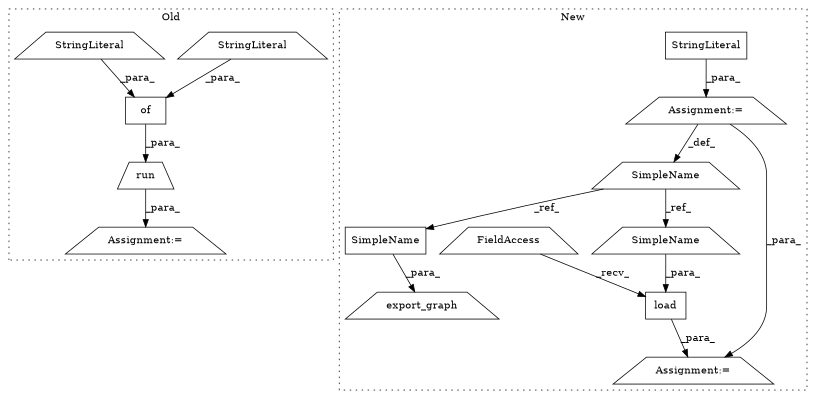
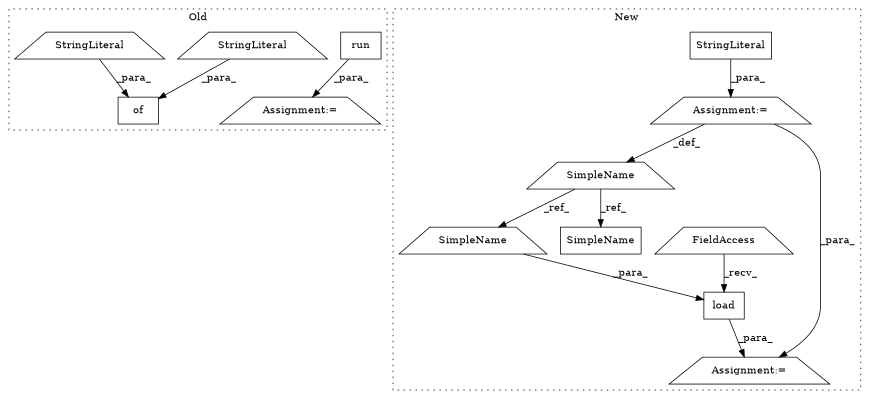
  digraph {
    node [a=32 l=1 shape=trapezium]
-   n1 [l="4,1" label=run s="7817,7852"]
+   n1 [l="4,1" label=run s="7817,7852" shape=box]
    n2 [l="3,1" label=of s="7825,7851" shape=box]
    n3 [a=45 l=3 label=StringLiteral s=7828]
    n4 [a=7 label="Assignment:=" s=7809]
    n5 [a=45 l=9 label=StringLiteral s=7834]
-   n6 [l="13,1" label=export_graph s="8649,8672"]
    n7 [a=42 l=10 label=SimpleName s=8590]
    n8 [l="5,1" label=load s="8711,8726" shape=box]
    n9 [a=22 l=22 label=FieldAccess s=8688]
    n10 [a=7 label="Assignment:=" s=8687]
    n11 [a=7 label="Assignment:=" s=8600]
    n12 [a=45 l=35 label=StringLiteral s=8601 shape=box]
    n13 [a=42 l=10 label=SimpleName s=8662 shape=box]
    n14 [a=42 l=10 label=SimpleName s=8716]
    subgraph cluster_1 {
      label=Old
      style=dotted
      n1
      n2
      n3
      n4
      n5
    }
    subgraph cluster_2 {
      label=New
      style=dotted
-     n6
      n7
      n8
      n9
      n10
      n11
      n12
      n13
      n14
    }
    n1 -> n4 [label=_para_]
-   n2 -> n1 [label=_para_]
    n3 -> n2 [label=_para_]
    n5 -> n2 [label=_para_]
    n7 -> n13 [label=_ref_]
    n7 -> n14 [label=_ref_]
    n8 -> n10 [label=_para_]
    n9 -> n8 [label=_recv_]
    n11 -> n7 [label=_def_]
    n11 -> n10 [label=_para_]
    n12 -> n11 [label=_para_]
-   n13 -> n6 [label=_para_]
    n14 -> n8 [label=_para_]
  }
